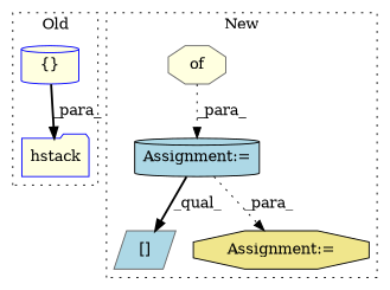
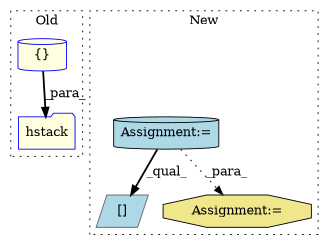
  digraph {
    node [a=32 l="7,1" shape=cylinder style=filled fillcolor=lightyellow color=blue]
    edge [style=bold]
    n1 [label=hstack s="2726,2827" shape=folder]
    n2 [a=4 l="1,1" label="{}" s="2742,2826"]
-   n3 [l="3,1" label=of s="2529,2709" shape=octagon color=gray40]
    n4 [a=2 label="[]" s="3451,3463" shape=parallelogram fillcolor=lightblue color=gray40]
    n5 [a=7 l=1 label="Assignment:=" s=2524 fillcolor=lightblue color=black]
    n6 [a=7 l=1 label="Assignment:=" s=3436 shape=octagon fillcolor=khaki color=black]
    subgraph cluster_1 {
      label=Old
      style=dotted
      n1
      n2
    }
    subgraph cluster_2 {
      label=New
      style=dotted
-     n3
      n4
      n5
      n6
    }
    n2 -> n1 [label=_para_]
-   n3 -> n5 [label=_para_ style=dotted]
    n5 -> n4 [label=_qual_]
    n5 -> n6 [label=_para_ style=dotted]
  }
